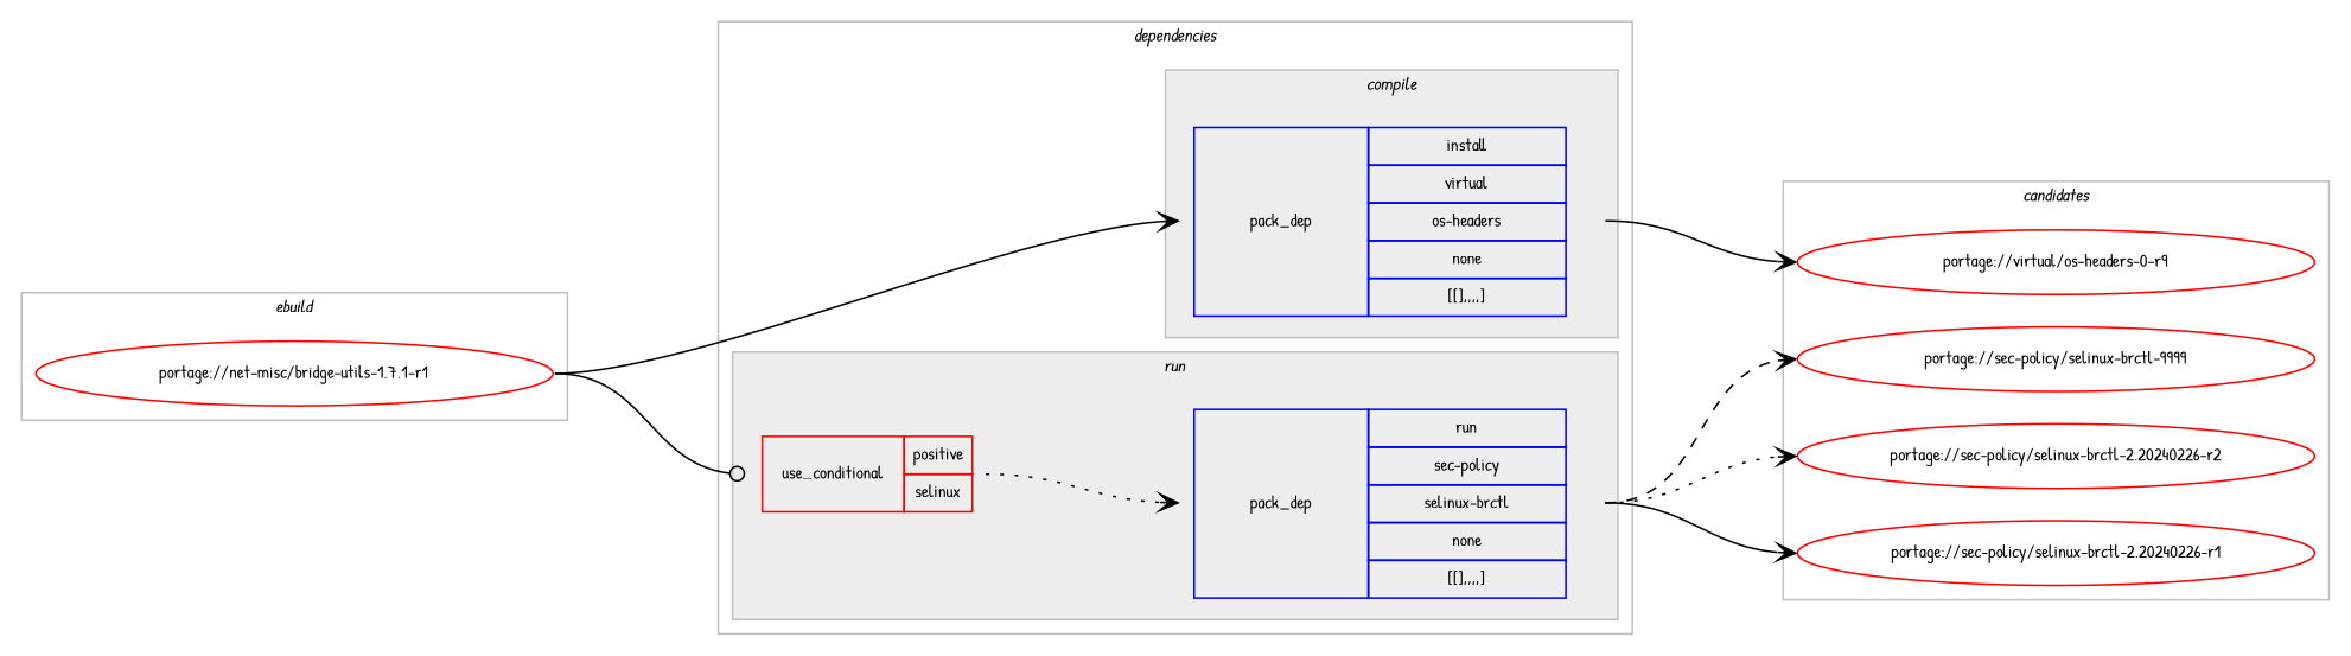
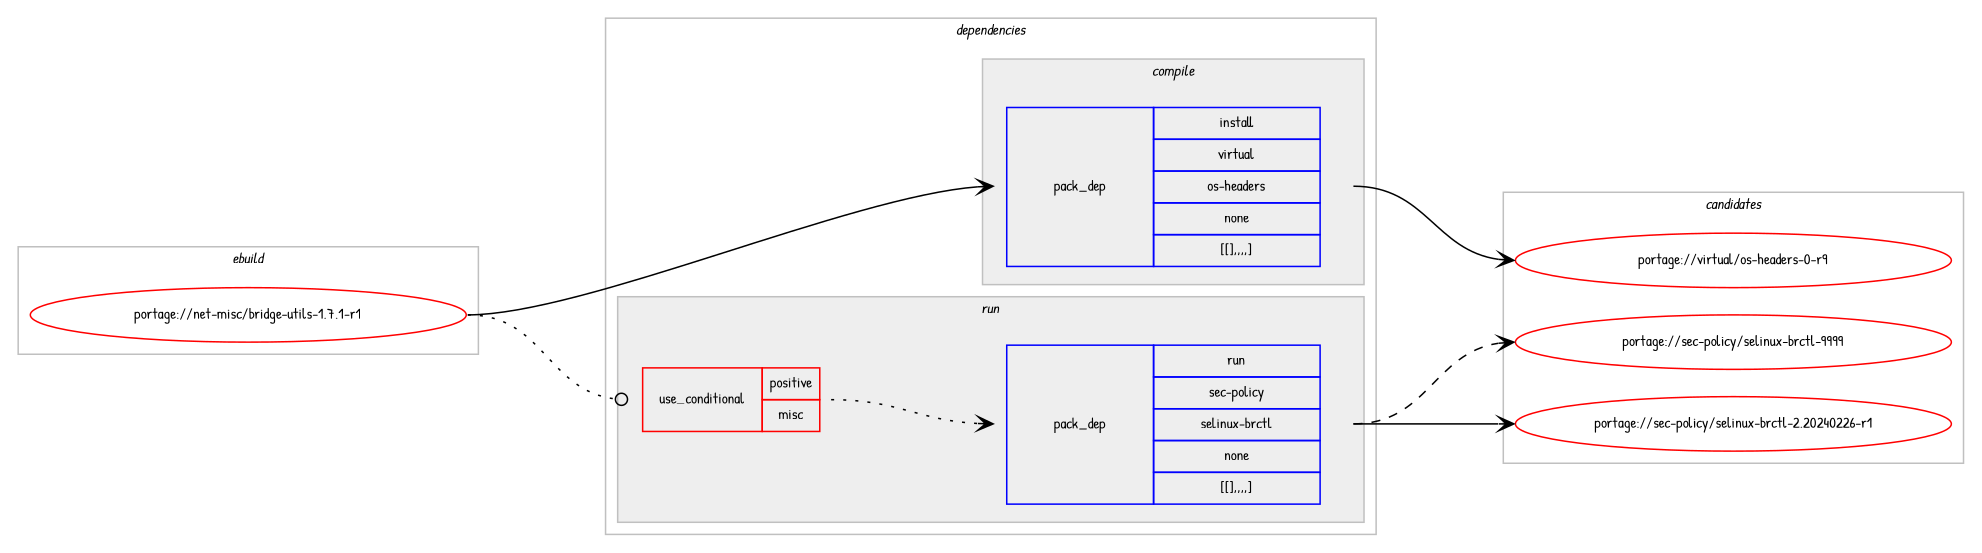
  digraph {
    compound=true
    concentrate=true
    fontname="Patrick Hand"
    fontsize=10
    newrank=true
    rankdir=LR
    ranksep=1.5
    node [color=red fontname="Patrick Hand" fontsize=10]
    edge [arrowhead=vee fontname="Patrick Hand" headport=w style=solid tailport=e weight=100]
    n1 [label="portage://net-misc/bridge-utils-1.7.1-r1" width=4]
    n2 [color=blue label=<<TABLE BORDER="0" CELLBORDER="1" CELLSPACING="0" CELLPADDING="4" WIDTH="220"><TR><TD ROWSPAN="6" CELLPADDING="30">pack_dep</TD></TR><TR><TD WIDTH="110">install</TD></TR><TR><TD>virtual</TD></TR><TR><TD>os-headers</TD></TR><TR><TD>none</TD></TR><TR><TD>[[],,,,]</TD></TR></TABLE>> shape=none]
    n3 [color=blue label=<<TABLE BORDER="0" CELLBORDER="1" CELLSPACING="0" CELLPADDING="4" WIDTH="220"><TR><TD ROWSPAN="6" CELLPADDING="30">pack_dep</TD></TR><TR><TD WIDTH="110">run</TD></TR><TR><TD>sec-policy</TD></TR><TR><TD>selinux-brctl</TD></TR><TR><TD>none</TD></TR><TR><TD>[[],,,,]</TD></TR></TABLE>> shape=none]
-   n4 [label=<<TABLE BORDER="0" CELLBORDER="1" CELLSPACING="0" CELLPADDING="4"><TR><TD ROWSPAN="3" CELLPADDING="10">use_conditional</TD></TR><TR><TD>positive</TD></TR><TR><TD>selinux</TD></TR></TABLE>> shape=none]
+   n4 [label=<<TABLE BORDER="0" CELLBORDER="1" CELLSPACING="0" CELLPADDING="4"><TR><TD ROWSPAN="3" CELLPADDING="10">use_conditional</TD></TR><TR><TD>positive</TD></TR><TR><TD>misc</TD></TR></TABLE>> shape=none]
    n5 [label="portage://virtual/os-headers-0-r9" width=4]
    n6 [label="portage://sec-policy/selinux-brctl-9999" width=4]
-   n7 [label="portage://sec-policy/selinux-brctl-2.20240226-r2" width=4]
    n8 [label="portage://sec-policy/selinux-brctl-2.20240226-r1" width=4]
    subgraph cluster_1 {
      color=gray
      label=<<i>ebuild</i>>
      n1
    }
    subgraph cluster_2 {
      color=gray
      label=<<i>dependencies</i>>
      subgraph cluster_3 {
        color=gray
        fillcolor="#eeeeee"
        label=<<i>compile</i>>
        style=filled
        subgraph sub_4 {
          color=gray
          fillcolor="#eeeeee"
          label=<<i>compile</i>>
          style=filled
          n2
        }
      }
      subgraph cluster_5 {
        color=gray
        fillcolor="#eeeeee"
        label=<<i>compile and run</i>>
        style=filled
      }
      subgraph cluster_6 {
        color=gray
        fillcolor="#eeeeee"
        label=<<i>run</i>>
        style=filled
        subgraph sub_7 {
          color=gray
          fillcolor="#eeeeee"
          label=<<i>run</i>>
          style=filled
          n4
          subgraph sub_8 {
            color=gray
            fillcolor="#eeeeee"
            label=<<i>run</i>>
            style=filled
            n3
          }
        }
      }
    }
    subgraph cluster_9 {
      color=gray
      label=<<i>candidates</i>>
      rank=same
      subgraph sub_10 {
        color=black
        label=<<i>candidates</i>>
        nodesep=1
        rank=same
        n5
      }
      subgraph sub_11 {
        color=black
        label=<<i>candidates</i>>
        nodesep=1
        rank=same
        n6
-       n7
        n8
      }
    }
    n1 -> n2 [weight=20]
-   n1 -> n4 [arrowhead=odot weight=20]
+   n1 -> n4 [arrowhead=odot style=dotted weight=20]
    n2 -> n5
    n3 -> n6 [style=dashed]
-   n3 -> n7 [style=dotted]
    n3 -> n8
    n4 -> n3 [style=dotted weight=20]
  }
